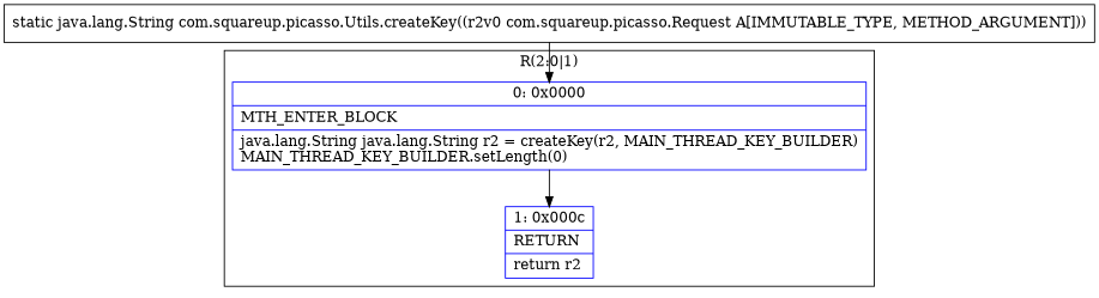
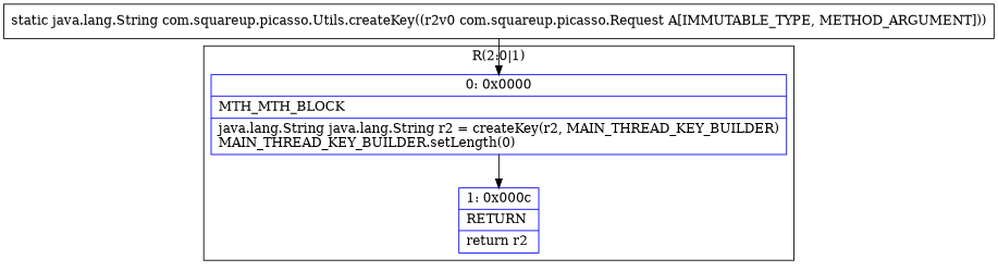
  digraph {
    node [color=blue shape=record]
-   n1 [label="{0\:\ 0x0000|MTH_ENTER_BLOCK\l|java.lang.String java.lang.String r2 = createKey(r2, MAIN_THREAD_KEY_BUILDER)\lMAIN_THREAD_KEY_BUILDER.setLength(0)\l}"]
+   n1 [label="{0\:\ 0x0000|MTH_MTH_BLOCK\l|java.lang.String java.lang.String r2 = createKey(r2, MAIN_THREAD_KEY_BUILDER)\lMAIN_THREAD_KEY_BUILDER.setLength(0)\l}"]
    n2 [label="{1\:\ 0x000c|RETURN\l|return r2\l}"]
    n3 [label="{static java.lang.String com.squareup.picasso.Utils.createKey((r2v0 com.squareup.picasso.Request A[IMMUTABLE_TYPE, METHOD_ARGUMENT])) }" color=""]
    subgraph cluster_1 {
      label="R(2:0|1)"
      n1
      n2
    }
    n1 -> n2
    n3 -> n1
  }
